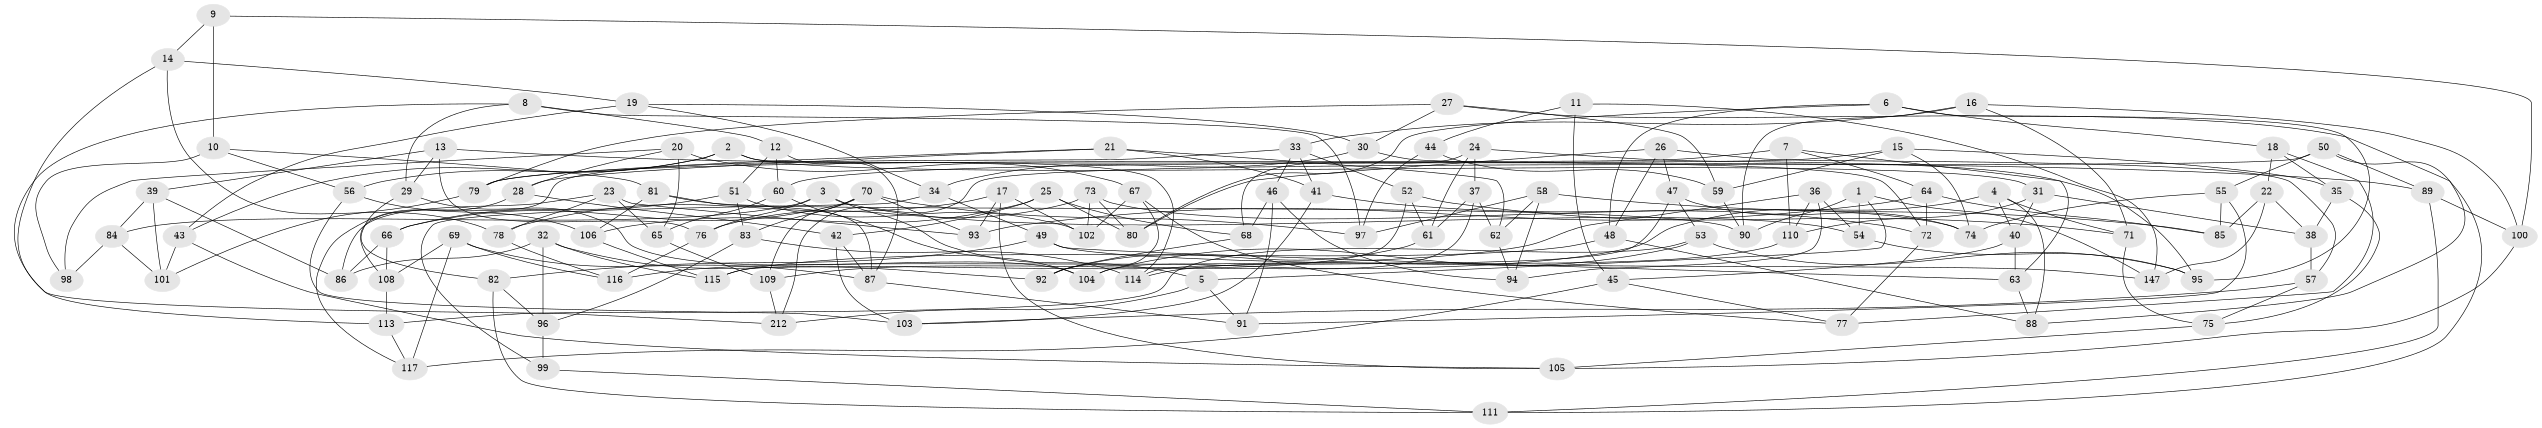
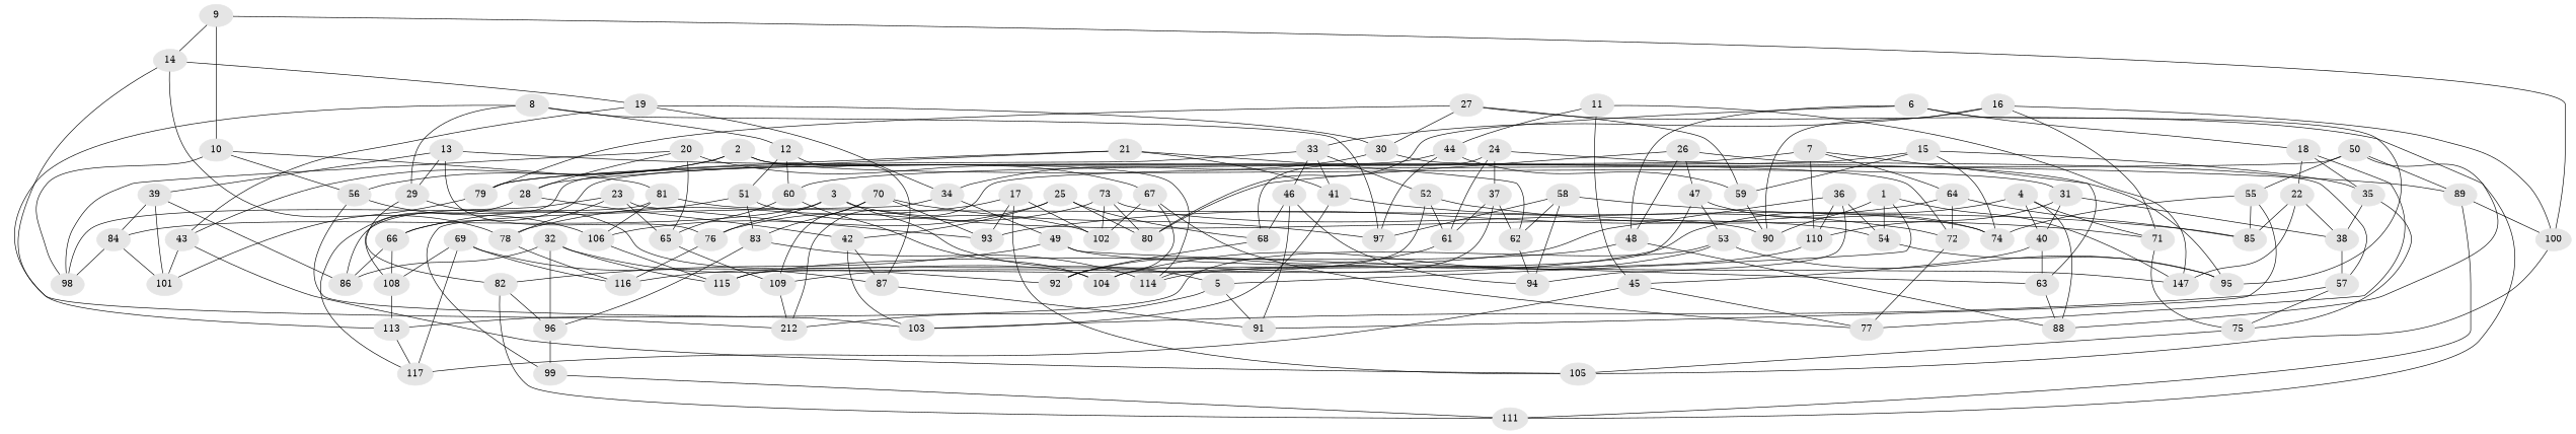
  graph {
    node [color=gray90 style=filled]
    1
    5
    54
    90
    n5 [label=147]
    91
    n7 [label=212]
    95
    2
    31
    43
    56
    114
    40
    110
    38
    105
    101
    106
    103
    3
    76
    84
    116
    98
    4
    71
    88
    109
    63
    45
    75
    6
    18
    48
    80
    35
    22
    77
    115
    7
    64
    79
    93
    85
    72
    8
    12
    29
    97
    113
    51
    60
    87
    82
    104
    117
    9
    10
    14
    100
    81
    19
    78
    46
    68
    94
    11
    44
    59
    66
    99
    111
    102
    83
    65
    13
    39
    89
    86
    30
    34
    15
    74
    16
    33
    41
    52
    108
    17
    49
    20
    28
    67
    42
    92
    21
    62
    57
    23
    24
    37
    61
    25
    26
    47
    53
    27
    96
    32
    36
    50
    55
    58
    69
    70
    73
    1 -- 5
    1 -- 54
    1 -- 90
    1 -- n5
    5 -- 91
    5 -- n7
    54 -- 95
    2 -- 31
    2 -- 43
    2 -- 56
    2 -- 114
    31 -- 40
    31 -- 110
    31 -- 38
    43 -- 105
    43 -- 101
    56 -- 106
    56 -- 103
    40 -- 63
    40 -- 45
    110 -- 114
    38 -- 57
    106 -- 115
    3 -- 5
    3 -- 54
    3 -- 76
    3 -- 84
    76 -- 116
    84 -- 101
    84 -- 98
    4 -- 40
    4 -- 71
    4 -- 88
    4 -- 109
    71 -- 75
    109 -- n7
    63 -- 88
    45 -- 77
    45 -- 117
    75 -- 105
    6 -- 95
    6 -- 18
    6 -- 48
    6 -- 80
    18 -- 35
    18 -- 22
    18 -- 77
    48 -- 88
    48 -- 115
    35 -- 38
    35 -- 75
    22 -- n5
    22 -- 38
    22 -- 85
    7 -- 110
    7 -- 63
    7 -- 64
    7 -- 79
    64 -- 93
    64 -- 85
    64 -- 72
    79 -- 101
    72 -- 77
    8 -- 12
    8 -- 29
    8 -- 97
    8 -- 113
    12 -- 51
    12 -- 60
    12 -- 87
    29 -- 82
    29 -- 104
    113 -- 117
    51 -- 66
    51 -- 102
    51 -- 83
    60 -- 104
    60 -- 65
    87 -- 91
    82 -- 111
    82 -- 96
    9 -- 10
    9 -- 14
    9 -- 100
    10 -- 56
    10 -- 98
    10 -- 81
    14 -- n7
    14 -- 19
    14 -- 78
    100 -- 105
    81 -- 90
    81 -- 106
-   81 -- 87
+   81 -- 98
    19 -- 43
    19 -- 30
    19 -- 34
    78 -- 116
    46 -- 91
    46 -- 68
    46 -- 94
    68 -- 92
    11 -- n5
    11 -- 45
    11 -- 44
    44 -- 97
    44 -- 59
-   70 -- 66
+   44 -- 66
    59 -- 90
    66 -- 86
    66 -- 108
    99 -- 111
    83 -- 114
    83 -- 96
    65 -- 109
    13 -- 76
    13 -- 29
    13 -- 39
    13 -- 89
    39 -- 101
    39 -- 84
    39 -- 86
    89 -- 100
    89 -- 111
    30 -- 72
    30 -- 34
    34 -- 99
    34 -- 49
    15 -- 35
    15 -- 60
    15 -- 59
    15 -- 74
    16 -- 90
    16 -- 71
    16 -- 100
    16 -- 33
    33 -- 46
    33 -- 41
    33 -- 52
    33 -- 108
    41 -- 103
    41 -- 72
    52 -- 71
    52 -- 115
    52 -- 61
    108 -- 113
    17 -- 105
    17 -- 93
    17 -- 78
    17 -- 102
    49 -- n5
    49 -- 63
    49 -- 82
    20 -- 98
    20 -- 65
    20 -- 28
    20 -- 67
    28 -- 117
    28 -- 42
    67 -- 77
    67 -- 102
    67 -- 92
    42 -- 103
    42 -- 87
    21 -- 79
    21 -- 41
    21 -- 28
    21 -- 62
    62 -- 94
    57 -- 103
    57 -- 75
    23 -- 93
    23 -- 78
    23 -- 65
    23 -- 86
    24 -- 95
    24 -- 68
    24 -- 37
    24 -- 61
    37 -- 104
    37 -- 62
    37 -- 61
    61 -- 92
    25 -- 106
    25 -- 80
    25 -- 68
    25 -- 42
    26 -- 48
    26 -- 80
    26 -- 57
    26 -- 47
    47 -- 114
    47 -- 74
    47 -- 53
    53 -- 95
    53 -- 113
    53 -- 104
    27 -- 88
    27 -- 79
    27 -- 59
    27 -- 30
    96 -- 99
    32 -- 115
    32 -- 86
    32 -- 92
    32 -- 96
    36 -- 54
    36 -- 110
    36 -- 116
    36 -- 94
    50 -- n7
    50 -- 111
    50 -- 89
    50 -- 55
    55 -- 91
    55 -- 85
    55 -- 74
    58 -- 85
    58 -- 97
    58 -- 94
    58 -- 62
    69 -- 116
    69 -- 87
    69 -- 117
    69 -- 108
    70 -- 109
    70 -- 93
    70 -- 97
    70 -- 83
    73 -- 76
    73 -- 80
    73 -- 102
    73 -- 74
  }
